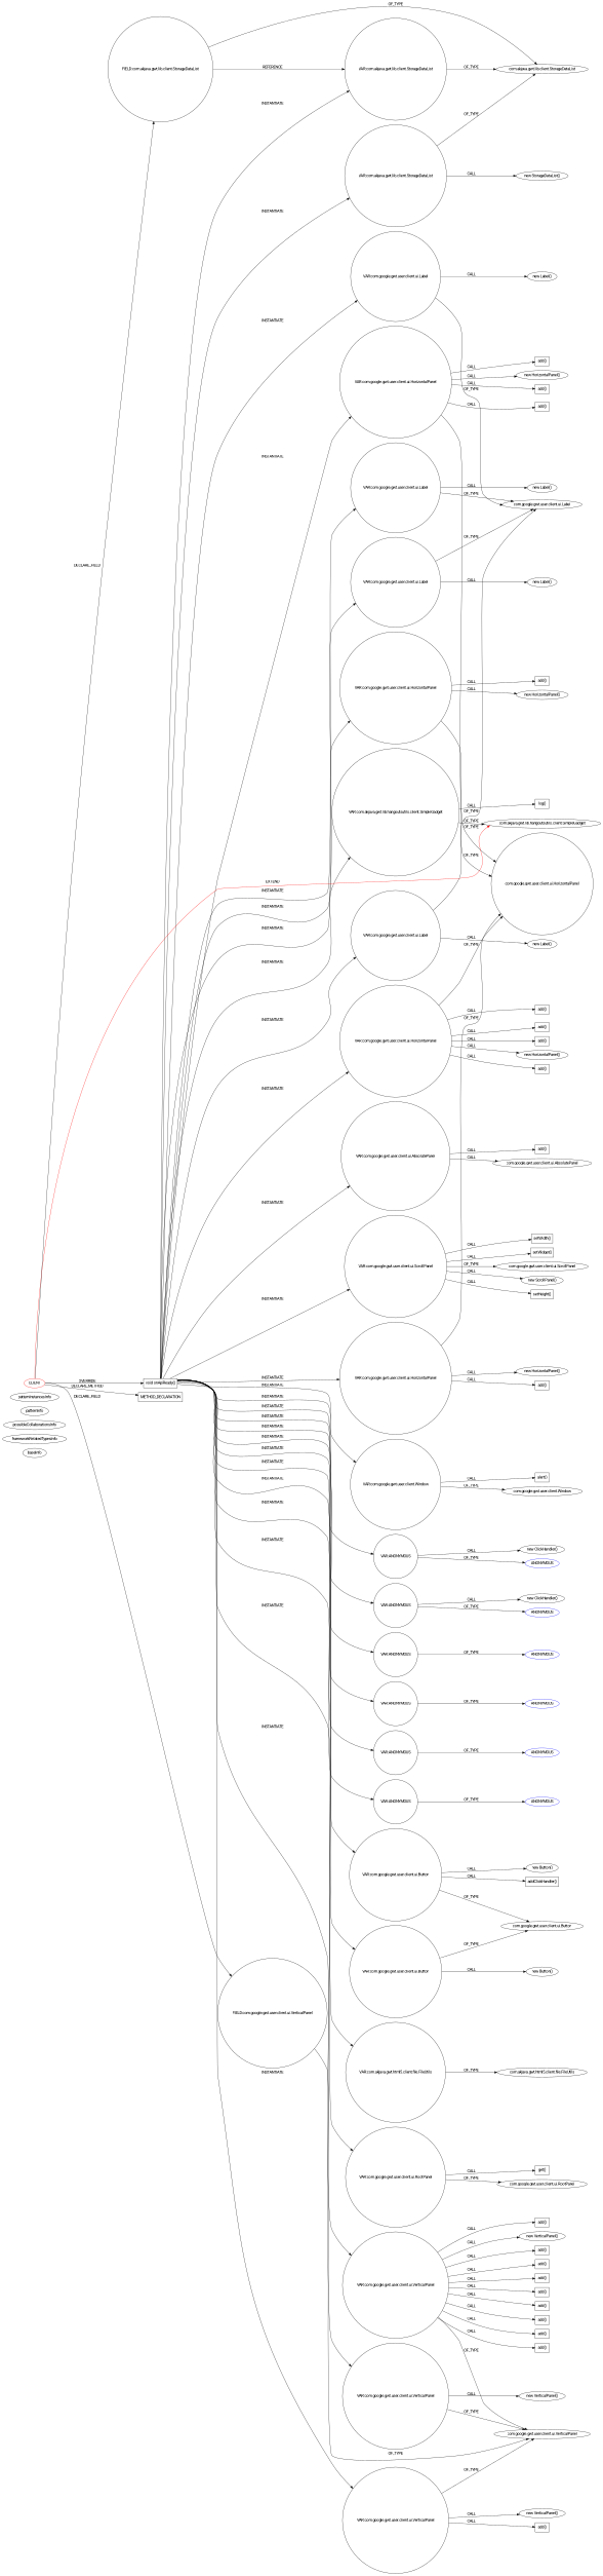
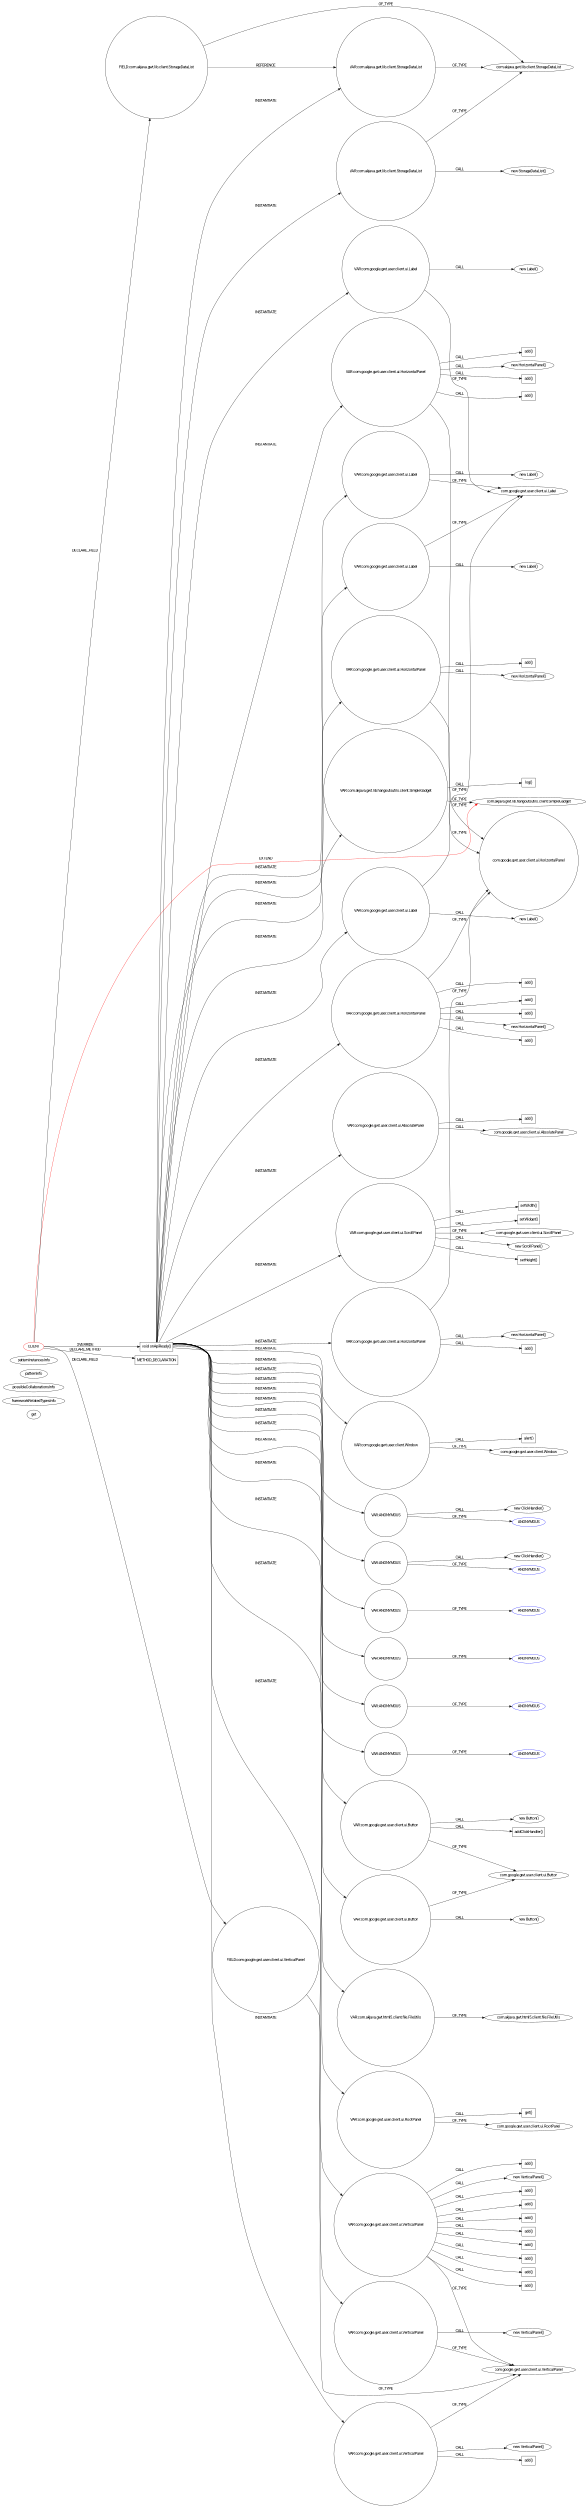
  digraph {
    fontname=Roboto
    rankdir=LR
    node [fontname=Roboto isFrameworkType=false vertexType=VARIABLE_EXPRESION]
    edge [fontname=Roboto]
-   baseInfo [category=pattern graphId=1639 isAnonymous=false possibleRelation=false isFrameworkType="" vertexType=""]
+   baseInfo [category=pattern graphId=1639 isAnonymous=false possibleRelation=false label=get isFrameworkType="" vertexType=""]
    frameworkRelatedTypesInfo [0="com.akjava.gwt.lib.hangoutsutils.client.SimpleGadget" isFrameworkType="" vertexType=""]
    possibleCollaborationsInfo [isFrameworkType="" vertexType=""]
    patternInfo [frequency=2.0 patternRootClient=0 isFrameworkType="" vertexType=""]
    patternInstancesInfo [0="akjava-GWT-Hangouts~/akjava-GWT-Hangouts/GWT-Hangouts-master/apps/easyoverlay/src/com/akjava/gwt/hangout/easyoverlay/client/EasyOverlay.java~EasyOverlay~492" 1="akjava-GWT-Hangouts~/akjava-GWT-Hangouts/GWT-Hangouts-master/apps/sound-player/src/com/akjava/gwt/hangout/soundplayer/client/HangoutSoundPlayer.java~HangoutSoundPlayer~561" isFrameworkType="" vertexType=""]
    n6 [label="new ScrollPanel()" vertexType=CONSTRUCTOR_CALL]
    n7 [label="VAR:com.google.gwt.user.client.ui.ScrollPanel" shape=circle]
    n8 [label="setHeight()" shape=box vertexType=INSIDE_CALL]
    n9 [label="setWidth()" shape=box vertexType=INSIDE_CALL]
    n10 [label="setWidget()" shape=box vertexType=INSIDE_CALL]
    n11 [label="com.google.gwt.user.client.ui.ScrollPanel" vertexType=FRAMEWORK_CLASS_TYPE]
    n12 [label="void onApiReady()" shape=box vertexType=OVERRIDING_METHOD_DECLARATION]
    n13 [label="VAR:com.google.gwt.user.client.Window" shape=circle]
    n14 [label="VAR:ANONYMOUS" shape=circle]
    n15 [label="VAR:ANONYMOUS" shape=circle]
    n16 [label="VAR:ANONYMOUS" shape=circle]
    n17 [label="VAR:ANONYMOUS" shape=circle]
    n18 [label="VAR:ANONYMOUS" shape=circle]
    n19 [label="VAR:ANONYMOUS" shape=circle]
    n20 [label="VAR:com.google.gwt.user.client.ui.Button" shape=circle]
    n21 [label="VAR:com.google.gwt.user.client.ui.Button" shape=circle]
    n22 [label="VAR:com.akjava.gwt.lib.client.StorageDataList" shape=circle]
    n23 [label="VAR:com.akjava.gwt.lib.client.StorageDataList" shape=circle]
    n24 [label="VAR:com.google.gwt.user.client.ui.VerticalPanel" shape=circle]
    n25 [label="VAR:com.google.gwt.user.client.ui.VerticalPanel" shape=circle]
    n26 [label="VAR:com.google.gwt.user.client.ui.VerticalPanel" shape=circle]
    n27 [label="VAR:com.akjava.gwt.lib.hangoutsutils.client.SimpleGadget" shape=circle]
    n28 [label="VAR:com.google.gwt.user.client.ui.Label" shape=circle]
    n29 [label="VAR:com.google.gwt.user.client.ui.Label" shape=circle]
    n30 [label="VAR:com.google.gwt.user.client.ui.Label" shape=circle]
    n31 [label="VAR:com.google.gwt.user.client.ui.Label" shape=circle]
    n32 [label="VAR:com.google.gwt.user.client.ui.HorizontalPanel" shape=circle]
    n33 [label="VAR:com.google.gwt.user.client.ui.HorizontalPanel" shape=circle]
    n34 [label="VAR:com.google.gwt.user.client.ui.HorizontalPanel" shape=circle]
    n35 [label="VAR:com.google.gwt.user.client.ui.HorizontalPanel" shape=circle]
    n36 [label="VAR:com.google.gwt.user.client.ui.AbsolutePanel" shape=circle]
    n37 [label="VAR:com.akjava.gwt.html5.client.file.FileUtils" shape=circle]
    n38 [label="VAR:com.google.gwt.user.client.ui.RootPanel" shape=circle]
    n39 [label="alert()" shape=box vertexType=INSIDE_CALL]
    n40 [label="com.google.gwt.user.client.Window" vertexType=FRAMEWORK_CLASS_TYPE]
    n41 [label="new ClickHandler()" vertexType=CONSTRUCTOR_CALL]
    n42 [color=blue label=ANONYMOUS vertexType=REFERENCE_ANONYMOUS_DECLARATION]
    n43 [label="new ClickHandler()" vertexType=CONSTRUCTOR_CALL]
    n44 [color=blue label=ANONYMOUS vertexType=REFERENCE_ANONYMOUS_DECLARATION]
    n45 [color=blue label=ANONYMOUS vertexType=REFERENCE_ANONYMOUS_DECLARATION]
    n46 [color=blue label=ANONYMOUS vertexType=REFERENCE_ANONYMOUS_DECLARATION]
    n47 [color=blue label=ANONYMOUS vertexType=REFERENCE_ANONYMOUS_DECLARATION]
    n48 [color=blue label=ANONYMOUS vertexType=REFERENCE_ANONYMOUS_DECLARATION]
    n49 [label="new Button()" vertexType=CONSTRUCTOR_CALL]
    n50 [label="addClickHandler()" shape=box vertexType=INSIDE_CALL]
    n51 [label="com.google.gwt.user.client.ui.Button" vertexType=FRAMEWORK_CLASS_TYPE]
    n52 [label="new Button()" vertexType=CONSTRUCTOR_CALL]
    n53 [label="new StorageDataList()" vertexType=CONSTRUCTOR_CALL]
    n54 [label="com.akjava.gwt.lib.client.StorageDataList" vertexType=FRAMEWORK_CLASS_TYPE]
    n55 [label="com.google.gwt.user.client.ui.VerticalPanel" vertexType=FRAMEWORK_CLASS_TYPE]
    n56 [label="add()" shape=box vertexType=INSIDE_CALL]
    n57 [label="add()" shape=box vertexType=INSIDE_CALL]
    n58 [label="add()" shape=box vertexType=INSIDE_CALL]
    n59 [label="add()" shape=box vertexType=INSIDE_CALL]
    n60 [label="add()" shape=box vertexType=INSIDE_CALL]
    n61 [label="add()" shape=box vertexType=INSIDE_CALL]
    n62 [label="add()" shape=box vertexType=INSIDE_CALL]
    n63 [label="add()" shape=box vertexType=INSIDE_CALL]
    n64 [label="add()" shape=box vertexType=INSIDE_CALL]
    n65 [label="new VerticalPanel()" vertexType=CONSTRUCTOR_CALL]
    n66 [label="new VerticalPanel()" vertexType=CONSTRUCTOR_CALL]
    n67 [label="add()" shape=box vertexType=INSIDE_CALL]
    n68 [label="new VerticalPanel()" vertexType=CONSTRUCTOR_CALL]
    n69 [label="com.akjava.gwt.lib.hangoutsutils.client.SimpleGadget" vertexType=FRAMEWORK_CLASS_TYPE]
    n70 [label="log()" shape=box vertexType=INSIDE_CALL]
    n71 [label="new Label()" vertexType=CONSTRUCTOR_CALL]
    n72 [label="com.google.gwt.user.client.ui.Label" vertexType=FRAMEWORK_CLASS_TYPE]
    n73 [label="new Label()" vertexType=CONSTRUCTOR_CALL]
    n74 [label="new Label()" vertexType=CONSTRUCTOR_CALL]
    n75 [label="new Label()" vertexType=CONSTRUCTOR_CALL]
    n76 [label="com.google.gwt.user.client.ui.HorizontalPanel" shape=circle vertexType=FRAMEWORK_CLASS_TYPE]
    n77 [label="new HorizontalPanel()" vertexType=CONSTRUCTOR_CALL]
    n78 [label="add()" shape=box vertexType=INSIDE_CALL]
    n79 [label="add()" shape=box vertexType=INSIDE_CALL]
    n80 [label="add()" shape=box vertexType=INSIDE_CALL]
    n81 [label="add()" shape=box vertexType=INSIDE_CALL]
    n82 [label="new HorizontalPanel()" vertexType=CONSTRUCTOR_CALL]
    n83 [label="add()" shape=box vertexType=INSIDE_CALL]
    n84 [label="add()" shape=box vertexType=INSIDE_CALL]
    n85 [label="add()" shape=box vertexType=INSIDE_CALL]
    n86 [label="new HorizontalPanel()" vertexType=CONSTRUCTOR_CALL]
    n87 [label="add()" shape=box vertexType=INSIDE_CALL]
    n88 [label="new HorizontalPanel()" vertexType=CONSTRUCTOR_CALL]
    n89 [label="add()" shape=box vertexType=INSIDE_CALL]
    n90 [label="add()" shape=box vertexType=INSIDE_CALL]
    n91 [label="com.google.gwt.user.client.ui.AbsolutePanel" vertexType=FRAMEWORK_CLASS_TYPE]
    n92 [label="com.akjava.gwt.html5.client.file.FileUtils" vertexType=FRAMEWORK_CLASS_TYPE]
    n93 [label="com.google.gwt.user.client.ui.RootPanel" vertexType=FRAMEWORK_CLASS_TYPE]
    n94 [label="get()" shape=box vertexType=INSIDE_CALL]
    n95 [color=red label=CLIENT vertexType=ROOT_CLIENT_CLASS_DECLARATION]
    n96 [label=METHOD_DECLARATION shape=box vertexType=CLIENT_METHOD_DECLARATION]
    n97 [label="FIELD:com.google.gwt.user.client.ui.VerticalPanel" shape=circle vertexType=FIELD_DECLARATION]
    n98 [label="FIELD:com.akjava.gwt.lib.client.StorageDataList" shape=circle vertexType=FIELD_DECLARATION]
    n7 -> n6 [label=CALL]
    n7 -> n8 [label=CALL]
    n7 -> n9 [label=CALL]
    n7 -> n10 [label=CALL]
    n7 -> n11 [label=OF_TYPE]
    n12 -> n7 [label=INSTANTIATE]
    n12 -> n13 [label=INSTANTIATE]
    n12 -> n14 [label=INSTANTIATE]
    n12 -> n15 [label=INSTANTIATE]
    n12 -> n16 [label=INSTANTIATE]
    n12 -> n17 [label=INSTANTIATE]
    n12 -> n18 [label=INSTANTIATE]
    n12 -> n19 [label=INSTANTIATE]
    n12 -> n20 [label=INSTANTIATE]
    n12 -> n21 [label=INSTANTIATE]
    n12 -> n22 [label=INSTANTIATE]
    n12 -> n23 [label=INSTANTIATE]
    n12 -> n24 [label=INSTANTIATE]
    n12 -> n25 [label=INSTANTIATE]
    n12 -> n26 [label=INSTANTIATE]
    n12 -> n27 [label=INSTANTIATE]
    n12 -> n28 [label=INSTANTIATE]
    n12 -> n29 [label=INSTANTIATE]
    n12 -> n30 [label=INSTANTIATE]
    n12 -> n31 [label=INSTANTIATE]
    n12 -> n32 [label=INSTANTIATE]
    n12 -> n33 [label=INSTANTIATE]
    n12 -> n34 [label=INSTANTIATE]
    n12 -> n35 [label=INSTANTIATE]
    n12 -> n36 [label=INSTANTIATE]
    n12 -> n37 [label=INSTANTIATE]
    n12 -> n38 [label=INSTANTIATE]
    n13 -> n39 [label=CALL]
    n13 -> n40 [label=OF_TYPE]
    n14 -> n41 [label=CALL]
    n14 -> n42 [label=OF_TYPE]
    n15 -> n43 [label=CALL]
    n15 -> n44 [label=OF_TYPE]
    n16 -> n45 [label=OF_TYPE]
    n17 -> n46 [label=OF_TYPE]
    n18 -> n47 [label=OF_TYPE]
    n19 -> n48 [label=OF_TYPE]
    n20 -> n49 [label=CALL]
    n20 -> n50 [label=CALL]
    n20 -> n51 [label=OF_TYPE]
    n21 -> n51 [label=OF_TYPE]
    n21 -> n52 [label=CALL]
    n22 -> n53 [label=CALL]
    n22 -> n54 [label=OF_TYPE]
    n23 -> n54 [label=OF_TYPE]
    n24 -> n55 [label=OF_TYPE]
    n24 -> n56 [label=CALL]
    n24 -> n57 [label=CALL]
    n24 -> n58 [label=CALL]
    n24 -> n59 [label=CALL]
    n24 -> n60 [label=CALL]
    n24 -> n61 [label=CALL]
    n24 -> n62 [label=CALL]
    n24 -> n63 [label=CALL]
    n24 -> n64 [label=CALL]
    n24 -> n65 [label=CALL]
    n25 -> n55 [label=OF_TYPE]
    n25 -> n66 [label=CALL]
    n26 -> n55 [label=OF_TYPE]
    n26 -> n67 [label=CALL]
    n26 -> n68 [label=CALL]
    n27 -> n69 [label=OF_TYPE]
    n27 -> n70 [label=CALL]
    n28 -> n71 [label=CALL]
    n28 -> n72 [label=OF_TYPE]
    n29 -> n72 [label=OF_TYPE]
    n29 -> n73 [label=CALL]
    n30 -> n72 [label=OF_TYPE]
    n30 -> n74 [label=CALL]
    n31 -> n72 [label=OF_TYPE]
    n31 -> n75 [label=CALL]
    n32 -> n76 [label=OF_TYPE]
    n32 -> n77 [label=CALL]
    n32 -> n78 [label=CALL]
    n32 -> n79 [label=CALL]
    n32 -> n80 [label=CALL]
    n32 -> n81 [label=CALL]
    n33 -> n76 [label=OF_TYPE]
    n33 -> n82 [label=CALL]
    n33 -> n83 [label=CALL]
    n33 -> n84 [label=CALL]
    n33 -> n85 [label=CALL]
    n34 -> n76 [label=OF_TYPE]
    n34 -> n86 [label=CALL]
    n34 -> n87 [label=CALL]
    n35 -> n76 [label=OF_TYPE]
    n35 -> n88 [label=CALL]
    n35 -> n89 [label=CALL]
    n36 -> n90 [label=CALL]
    n36 -> n91 [label=CALL]
    n37 -> n92 [label=OF_TYPE]
    n38 -> n93 [label=OF_TYPE]
    n38 -> n94 [label=CALL]
    n95 -> n12 [label=OVERRIDE]
    n95 -> n69 [color=red label=EXTEND]
    n95 -> n96 [label=DECLARE_METHOD]
    n95 -> n97 [label=DECLARE_FIELD]
    n95 -> n98 [label=DECLARE_FIELD]
    n97 -> n55 [label=OF_TYPE]
    n98 -> n23 [label=REFERENCE]
    n98 -> n54 [label=OF_TYPE]
  }
